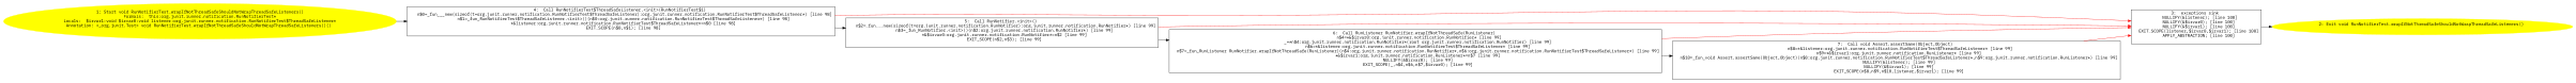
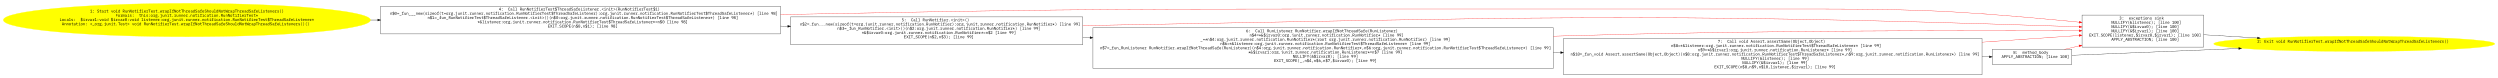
  digraph {
    rankdir=LR
    fontname="IBM Plex Mono"
    node [fontname="IBM Plex Mono" shape=box]
    edge [fontname="IBM Plex Mono"]
    n1 [color=yellow label="1: Start void RunNotifierTest.wrapIfNotThreadSafeShouldNotWrapThreadSafeListeners()\nFormals:  this:org.junit.runner.notification.RunNotifierTest*\nLocals:  $irvar1:void $irvar0:void listener:org.junit.runner.notification.RunNotifierTest$ThreadSafeListener*\nAnnotation: <_org.junit.Test> void RunNotifierTest.wrapIfNotThreadSafeShouldNotWrapThreadSafeListeners()() \n  " style=filled shape=""]
    n2 [label="4:  Call RunNotifierTest$ThreadSafeListener.<init>(RunNotifierTest$1) \n   n$0=_fun___new(sizeof(t=org.junit.runner.notification.RunNotifierTest$ThreadSafeListener):org.junit.runner.notification.RunNotifierTest$ThreadSafeListener*) [line 98]\n  n$1=_fun_RunNotifierTest$ThreadSafeListener.<init>()(n$0:org.junit.runner.notification.RunNotifierTest$ThreadSafeListener*) [line 98]\n  *&listener:org.junit.runner.notification.RunNotifierTest$ThreadSafeListener*=n$0 [line 98]\n  EXIT_SCOPE(n$0,n$1); [line 98]\n "]
    n3 [label="3:  exceptions sink \n   NULLIFY(&listener); [line 100]\n  NULLIFY(&$irvar0); [line 100]\n  NULLIFY(&$irvar1); [line 100]\n  EXIT_SCOPE(listener,$irvar0,$irvar1); [line 100]\n  APPLY_ABSTRACTION; [line 100]\n "]
    n4 [label="5:  Call RunNotifier.<init>() \n   n$2=_fun___new(sizeof(t=org.junit.runner.notification.RunNotifier):org.junit.runner.notification.RunNotifier*) [line 99]\n  n$3=_fun_RunNotifier.<init>()(n$2:org.junit.runner.notification.RunNotifier*) [line 99]\n  *&$irvar0:org.junit.runner.notification.RunNotifier*=n$2 [line 99]\n  EXIT_SCOPE(n$2,n$3); [line 99]\n "]
    n5 [color=yellow label="2: Exit void RunNotifierTest.wrapIfNotThreadSafeShouldNotWrapThreadSafeListeners() \n  " style=filled shape=""]
    n6 [label="6:  Call RunListener RunNotifier.wrapIfNotThreadSafe(RunListener) \n   n$4=*&$irvar0:org.junit.runner.notification.RunNotifier* [line 99]\n  _=*n$4:org.junit.runner.notification.RunNotifier*(root org.junit.runner.notification.RunNotifier) [line 99]\n  n$6=*&listener:org.junit.runner.notification.RunNotifierTest$ThreadSafeListener* [line 99]\n  n$7=_fun_RunListener RunNotifier.wrapIfNotThreadSafe(RunListener)(n$4:org.junit.runner.notification.RunNotifier*,n$6:org.junit.runner.notification.RunNotifierTest$ThreadSafeListener*) [line 99]\n  *&$irvar1:org.junit.runner.notification.RunListener*=n$7 [line 99]\n  NULLIFY(&$irvar0); [line 99]\n  EXIT_SCOPE(_,n$4,n$6,n$7,$irvar0); [line 99]\n "]
    n7 [label="7:  Call void Assert.assertSame(Object,Object) \n   n$8=*&listener:org.junit.runner.notification.RunNotifierTest$ThreadSafeListener* [line 99]\n  n$9=*&$irvar1:org.junit.runner.notification.RunListener* [line 99]\n  n$10=_fun_void Assert.assertSame(Object,Object)(n$8:org.junit.runner.notification.RunNotifierTest$ThreadSafeListener*,n$9:org.junit.runner.notification.RunListener*) [line 99]\n  NULLIFY(&listener); [line 99]\n  NULLIFY(&$irvar1); [line 99]\n  EXIT_SCOPE(n$8,n$9,n$10,listener,$irvar1); [line 99]\n "]
+   n8 [label="8:  method_body \n   APPLY_ABSTRACTION; [line 100]\n "]
    n1 -> n2
    n2 -> n3 [color=red]
    n2 -> n4
    n3 -> n5
    n4 -> n3 [color=red]
    n4 -> n6
    n6 -> n3 [color=red]
    n6 -> n7
    n7 -> n3 [color=red]
+   n7 -> n8
+   n8 -> n3 [color=red]
+   n8 -> n5
  }
